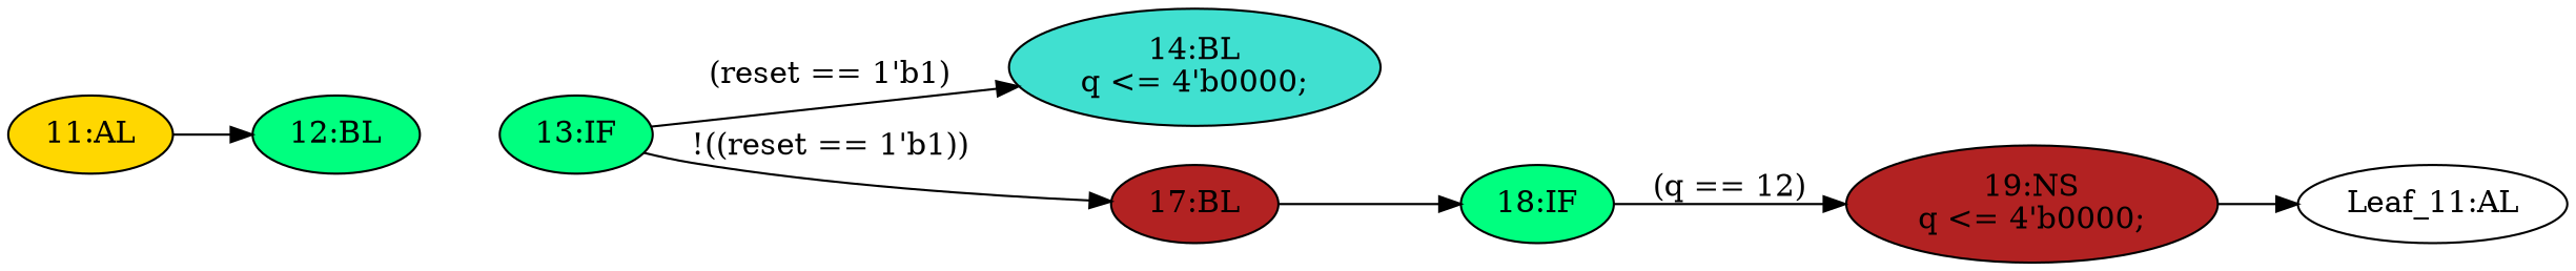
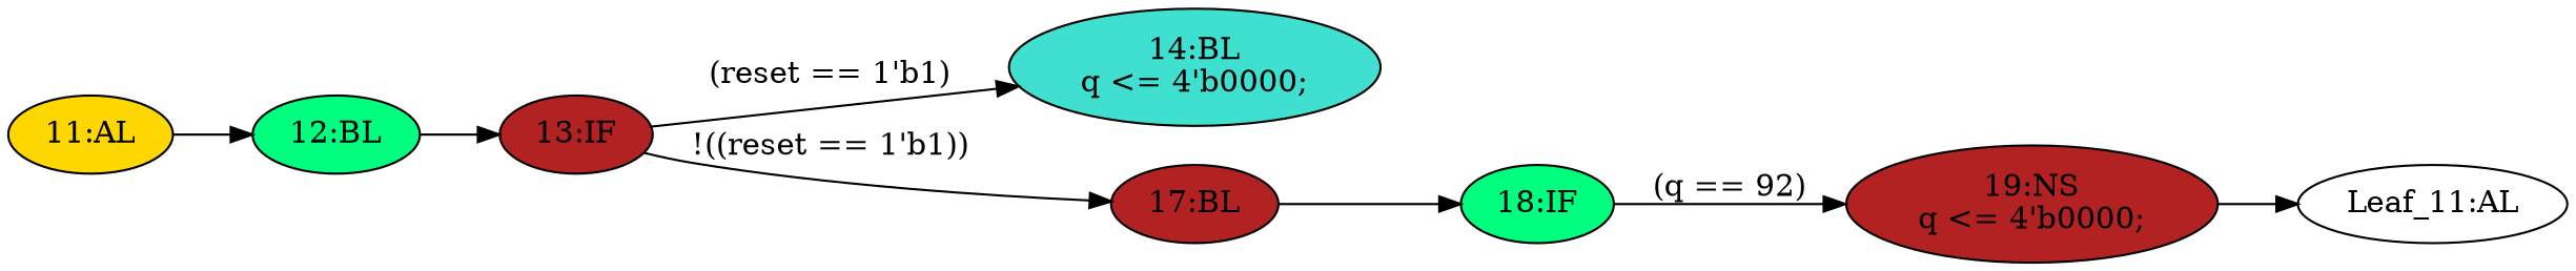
  strict digraph {
    rankdir=LR
    node [fillcolor=springgreen statements="[]" style=filled typ=Block]
    edge [cond="[]" lineno=None]
    n1 [ast="<pyverilog.vparser.ast.Block object at 0x7f033b178690>" fillcolor=turquoise label="14:BL\nq <= 4'b0000;" statements="[<pyverilog.vparser.ast.NonblockingSubstitution object at 0x7f033b178450>]"]
    n2 [def_var="['q']" label="Leaf_11:AL" fillcolor="" statements="" style="" typ=""]
-   n3 [ast="<pyverilog.vparser.ast.IfStatement object at 0x7f033b178890>" label="13:IF" typ=IfStatement]
+   n3 [ast="<pyverilog.vparser.ast.IfStatement object at 0x7f033b178890>" fillcolor=firebrick label="13:IF" typ=IfStatement]
    n4 [ast="<pyverilog.vparser.ast.Block object at 0x7f033b178910>" fillcolor=firebrick label="17:BL"]
    n5 [ast="<pyverilog.vparser.ast.IfStatement object at 0x7f033b178950>" label="18:IF" typ=IfStatement]
    n6 [ast="<pyverilog.vparser.ast.NonblockingSubstitution object at 0x7f033b178b90>" fillcolor=firebrick label="19:NS\nq <= 4'b0000;" statements="[<pyverilog.vparser.ast.NonblockingSubstitution object at 0x7f033b178b90>]" typ=NonblockingSubstitution]
    n7 [ast="<pyverilog.vparser.ast.Block object at 0x7f033b178850>" label="12:BL"]
    n8 [ast="<pyverilog.vparser.ast.Always object at 0x7f033b1786d0>" clk_sens=True fillcolor=gold label="11:AL" sens="['clk', 'reset']" typ=Always use_var="['reset', 'q']"]
    n3 -> n1 [cond="['reset']" label="(reset == 1'b1)" lineno=13]
    n3 -> n4 [cond="['reset']" label="!((reset == 1'b1))" lineno=13]
    n4 -> n5
-   n5 -> n6 [cond="['q']" label="(q == 12)" lineno=18]
+   n5 -> n6 [cond="['q']" label="(q == 92)" lineno=18]
    n6 -> n2
+   n7 -> n3
    n8 -> n7
  }
